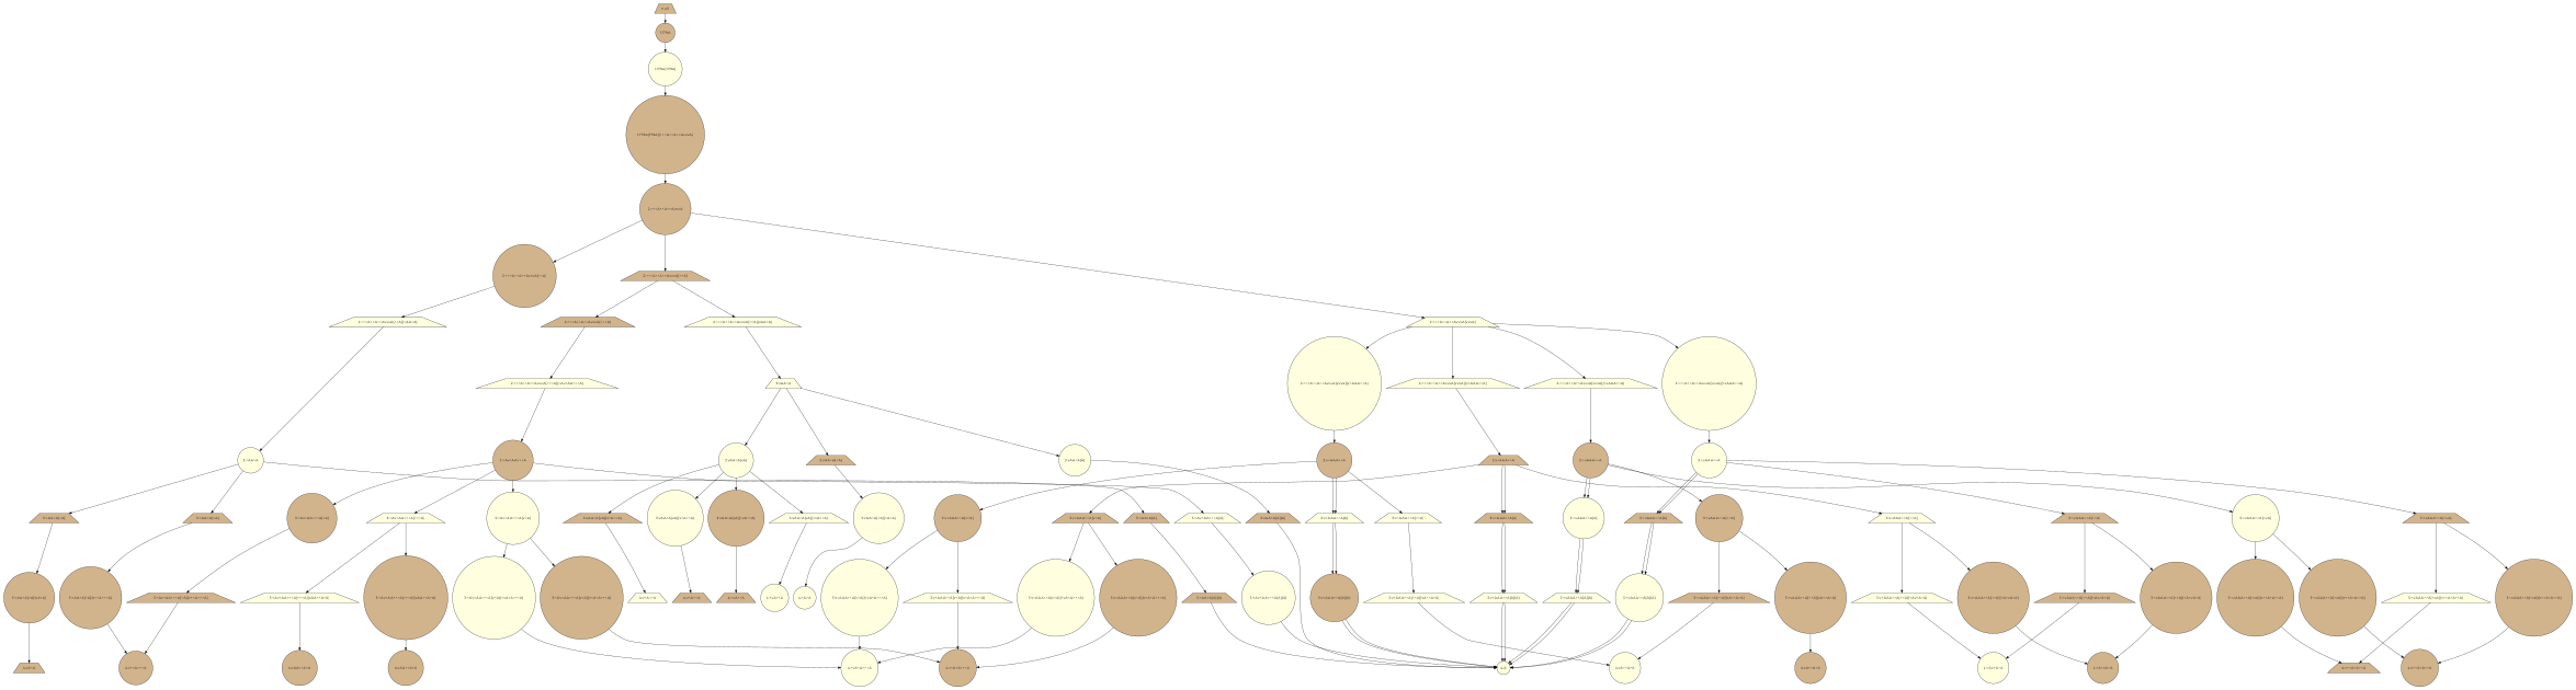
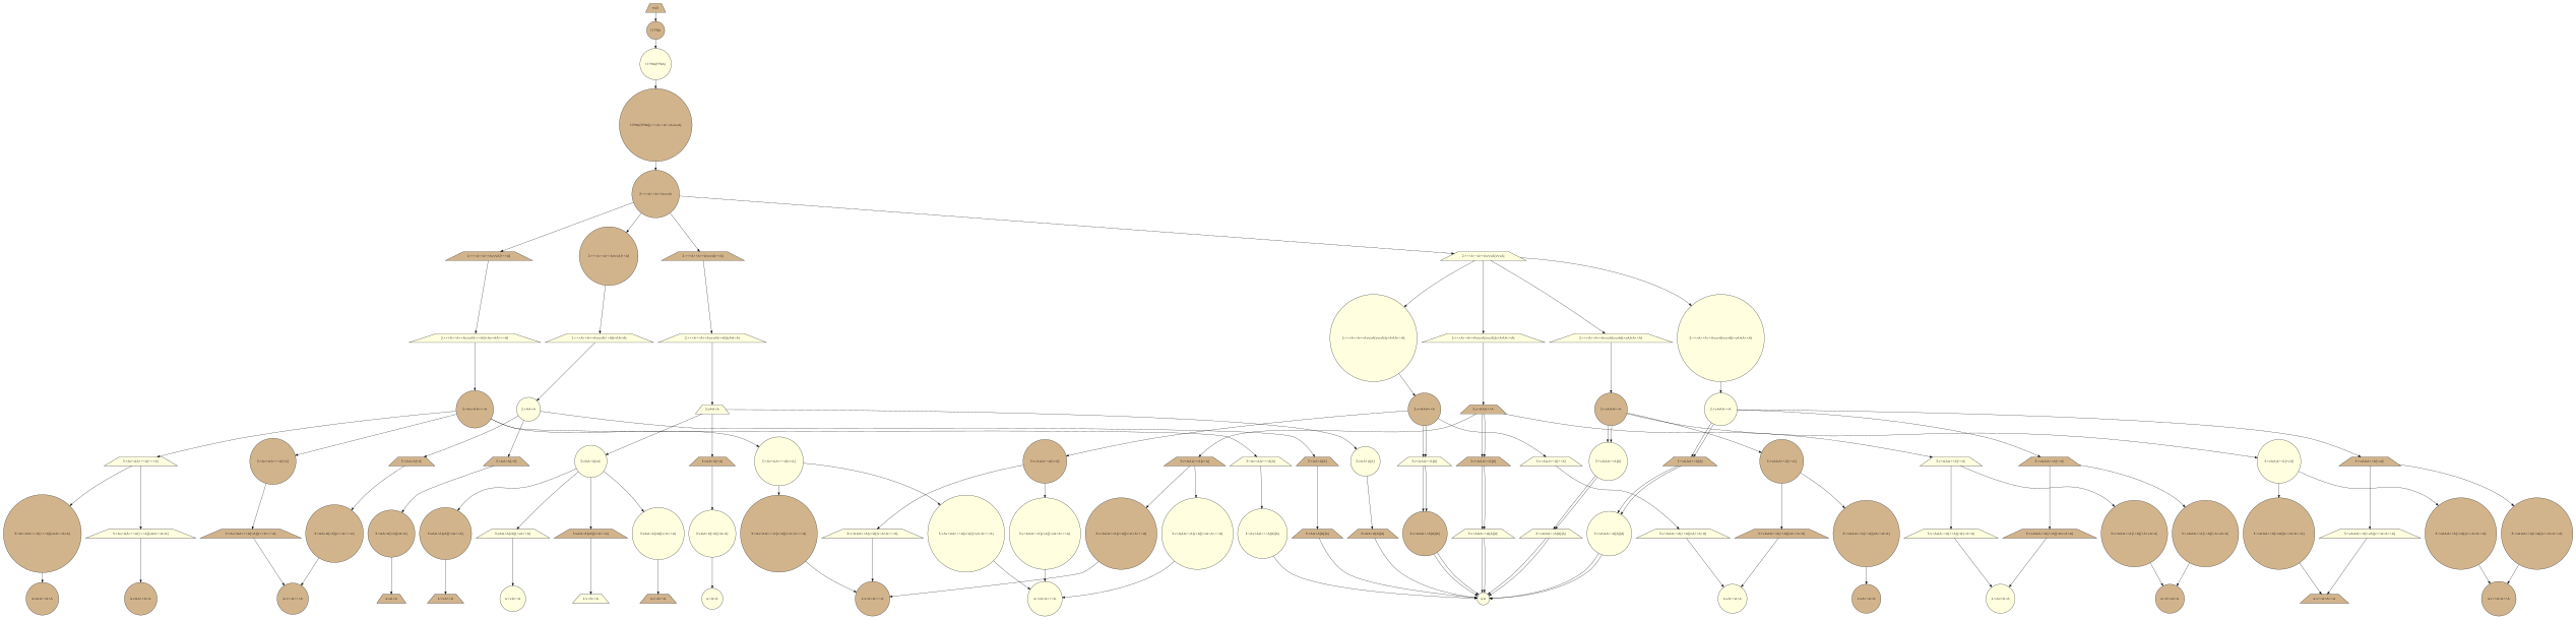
  digraph {
    fontname=Montserrat
    rankdir=TB
    node [fillcolor=tan fontname=Montserrat shape=circle style=filled]
    edge [fontname=Montserrat]
    "1:179A[179A]" [fillcolor=lightyellow]
    "1:179A"
    "1:179A[179A]{^<<A^^A>>AvvvA}"
    "2:^<<A^^A>>AvvvA"
    "2:^<<A^^A>>AvvvA[^<<A]" [shape=trapezium]
    "2:^<<A^^A>>AvvvA[^^A]"
    "2:^<<A^^A>>AvvvA[>>A]" [shape=trapezium]
    "2:^<<A^^A>>AvvvA[vvvA]" [fillcolor=lightyellow shape=trapezium]
    "2:^<<A^^A>>AvvvA[^<<A]{<Av<AA>>^A}" [fillcolor=lightyellow shape=trapezium]
    "2:^<<A^^A>>AvvvA[^^A]{<AA>A}" [fillcolor=lightyellow shape=trapezium]
    "2:^<<A^^A>>AvvvA[>>A]{vAA^A}" [fillcolor=lightyellow shape=trapezium]
    "2:^<<A^^A>>AvvvA[vvvA]{<vAAA^>A}" [fillcolor=lightyellow]
    "2:^<<A^^A>>AvvvA[vvvA]{<vAAA>^A}" [fillcolor=lightyellow shape=trapezium]
    "2:^<<A^^A>>AvvvA[vvvA]{v<AAA^>A}" [fillcolor=lightyellow shape=trapezium]
    "2:^<<A^^A>>AvvvA[vvvA]{v<AAA>^A}" [fillcolor=lightyellow]
    "3:<Av<AA>>^A"
    "3:<Av<AA>>^A[<A]"
    "3:<Av<AA>>^A[v<A]" [fillcolor=lightyellow]
    "3:<Av<AA>>^A[A]" [fillcolor=lightyellow shape=trapezium]
    "3:<Av<AA>>^A[>>^A]" [fillcolor=lightyellow shape=trapezium]
    "3:<Av<AA>>^A[<A]{v<<A>>^A}" [shape=trapezium]
    "3:<Av<AA>>^A[v<A]{<vA<A>>^A}" [fillcolor=lightyellow]
    "3:<Av<AA>>^A[v<A]{v<A<A>>^A}"
    "3:<Av<AA>>^A[A]{A}" [fillcolor=lightyellow]
    "3:<Av<AA>>^A[>>^A]{vAA<^A>A}" [fillcolor=lightyellow shape=trapezium]
    "3:<Av<AA>>^A[>>^A]{vAA^<A>A}"
    "4:v<<A>>^A"
    "4:<vA<A>>^A" [fillcolor=lightyellow]
    "4:v<A<A>>^A"
    "4:A" [fillcolor=lightyellow]
    "4:vAA<^A>A"
    "4:vAA^<A>A"
    "3:<AA>A" [fillcolor=lightyellow]
    "3:<AA>A[<A]" [shape=trapezium]
    "3:<AA>A[A]" [shape=trapezium]
    "3:<AA>A[>A]" [shape=trapezium]
    "3:<AA>A[<A]{v<<A>>^A}"
    "3:<AA>A[A]{A}" [shape=trapezium]
    "3:<AA>A[>A]{vA^A}"
    "4:vA^A" [shape=trapezium]
    "3:vAA^A" [fillcolor=lightyellow shape=trapezium]
    "3:vAA^A[vA]" [fillcolor=lightyellow]
    "3:vAA^A[A]" [fillcolor=lightyellow]
    "3:vAA^A[^A]" [shape=trapezium]
    "3:vAA^A[vA]{<vA^>A}"
    "3:vAA^A[vA]{<vA>^A}" [fillcolor=lightyellow shape=trapezium]
    "3:vAA^A[vA]{v<A^>A}" [shape=trapezium]
    "3:vAA^A[vA]{v<A>^A}" [fillcolor=lightyellow]
    "3:vAA^A[A]{A}" [shape=trapezium]
    "3:vAA^A[^A]{<A>A}" [fillcolor=lightyellow]
    "4:<vA^>A" [shape=trapezium]
    "4:<vA>^A" [fillcolor=lightyellow]
    "4:v<A^>A" [fillcolor=lightyellow shape=trapezium]
    "4:v<A>^A" [shape=trapezium]
    "4:<A>A" [fillcolor=lightyellow]
    "3:<vAAA^>A" [fillcolor=lightyellow]
    "3:<vAAA>^A"
    "3:v<AAA^>A" [shape=trapezium]
    "3:v<AAA>^A"
    "3:<vAAA^>A[<vA]" [shape=trapezium]
    "3:<vAAA^>A[A]" [shape=trapezium]
    "3:<vAAA^>A[^>A]" [shape=trapezium]
    "3:<vAAA^>A[<vA]{v<<A>A^>A}"
    "3:<vAAA^>A[<vA]{v<<A>A>^A}" [fillcolor=lightyellow shape=trapezium]
    "3:<vAAA^>A[A]{A}" [fillcolor=lightyellow]
    "3:<vAAA^>A[^>A]{<Av>A^A}" [shape=trapezium]
    "3:<vAAA^>A[^>A]{<A>vA^A}"
    "4:v<<A>A^>A"
    "4:v<<A>A>^A" [shape=trapezium]
    "4:<Av>A^A" [fillcolor=lightyellow]
    "4:<A>vA^A"
    "3:<vAAA>^A[<vA]" [fillcolor=lightyellow]
    "3:<vAAA>^A[A]" [fillcolor=lightyellow]
    "3:<vAAA>^A[>^A]"
    "3:<vAAA>^A[<vA]{v<<A>A^>A}"
    "3:<vAAA>^A[<vA]{v<<A>A>^A}"
    "3:<vAAA>^A[A]{A}" [fillcolor=lightyellow shape=trapezium]
    "3:<vAAA>^A[>^A]{vA<^A>A}"
    "3:<vAAA>^A[>^A]{vA^<A>A}" [shape=trapezium]
    "4:vA<^A>A"
    "4:vA^<A>A" [fillcolor=lightyellow]
    "3:v<AAA^>A[v<A]" [shape=trapezium]
    "3:v<AAA^>A[A]" [shape=trapezium]
    "3:v<AAA^>A[^>A]" [fillcolor=lightyellow shape=trapezium]
    "3:v<AAA^>A[v<A]{<vA<A>>^A}" [fillcolor=lightyellow]
    "3:v<AAA^>A[v<A]{v<A<A>>^A}"
    "3:v<AAA^>A[A]{A}" [fillcolor=lightyellow shape=trapezium]
    "3:v<AAA^>A[^>A]{<Av>A^A}" [fillcolor=lightyellow shape=trapezium]
    "3:v<AAA^>A[^>A]{<A>vA^A}"
    "3:v<AAA>^A[v<A]"
    "3:v<AAA>^A[A]" [fillcolor=lightyellow shape=trapezium]
    "3:v<AAA>^A[>^A]" [fillcolor=lightyellow shape=trapezium]
    "3:v<AAA>^A[v<A]{<vA<A>>^A}" [fillcolor=lightyellow]
    "3:v<AAA>^A[v<A]{v<A<A>>^A}" [fillcolor=lightyellow shape=trapezium]
    "3:v<AAA>^A[A]{A}"
    "3:v<AAA>^A[>^A]{vA^<A>A}" [fillcolor=lightyellow shape=trapezium]
    null [shape=trapezium]
    "1:179A[179A]" -> "1:179A[179A]{^<<A^^A>>AvvvA}"
    "1:179A" -> "1:179A[179A]"
    "1:179A[179A]{^<<A^^A>>AvvvA}" -> "2:^<<A^^A>>AvvvA"
-   "2:^<<A^^A>>AvvvA[>>A]" -> "2:^<<A^^A>>AvvvA[^<<A]"
+   "2:^<<A^^A>>AvvvA" -> "2:^<<A^^A>>AvvvA[^<<A]"
    "2:^<<A^^A>>AvvvA" -> "2:^<<A^^A>>AvvvA[^^A]"
    "2:^<<A^^A>>AvvvA" -> "2:^<<A^^A>>AvvvA[>>A]"
    "2:^<<A^^A>>AvvvA" -> "2:^<<A^^A>>AvvvA[vvvA]"
    "2:^<<A^^A>>AvvvA[^<<A]" -> "2:^<<A^^A>>AvvvA[^<<A]{<Av<AA>>^A}"
    "2:^<<A^^A>>AvvvA[^^A]" -> "2:^<<A^^A>>AvvvA[^^A]{<AA>A}"
    "2:^<<A^^A>>AvvvA[>>A]" -> "2:^<<A^^A>>AvvvA[>>A]{vAA^A}"
    "2:^<<A^^A>>AvvvA[vvvA]" -> "2:^<<A^^A>>AvvvA[vvvA]{<vAAA^>A}"
    "2:^<<A^^A>>AvvvA[vvvA]" -> "2:^<<A^^A>>AvvvA[vvvA]{<vAAA>^A}"
    "2:^<<A^^A>>AvvvA[vvvA]" -> "2:^<<A^^A>>AvvvA[vvvA]{v<AAA^>A}"
    "2:^<<A^^A>>AvvvA[vvvA]" -> "2:^<<A^^A>>AvvvA[vvvA]{v<AAA>^A}"
    "2:^<<A^^A>>AvvvA[^<<A]{<Av<AA>>^A}" -> "3:<Av<AA>>^A"
    "2:^<<A^^A>>AvvvA[^^A]{<AA>A}" -> "3:<AA>A"
    "2:^<<A^^A>>AvvvA[>>A]{vAA^A}" -> "3:vAA^A"
    "2:^<<A^^A>>AvvvA[vvvA]{<vAAA^>A}" -> "3:<vAAA^>A"
    "2:^<<A^^A>>AvvvA[vvvA]{<vAAA>^A}" -> "3:<vAAA>^A"
    "2:^<<A^^A>>AvvvA[vvvA]{v<AAA^>A}" -> "3:v<AAA^>A"
    "2:^<<A^^A>>AvvvA[vvvA]{v<AAA>^A}" -> "3:v<AAA>^A"
    "3:<Av<AA>>^A" -> "3:<Av<AA>>^A[<A]"
    "3:<Av<AA>>^A" -> "3:<Av<AA>>^A[v<A]"
    "3:<Av<AA>>^A" -> "3:<Av<AA>>^A[A]"
    "3:<Av<AA>>^A" -> "3:<Av<AA>>^A[>>^A]"
    "3:<Av<AA>>^A[<A]" -> "3:<Av<AA>>^A[<A]{v<<A>>^A}"
    "3:<Av<AA>>^A[v<A]" -> "3:<Av<AA>>^A[v<A]{<vA<A>>^A}"
    "3:<Av<AA>>^A[v<A]" -> "3:<Av<AA>>^A[v<A]{v<A<A>>^A}"
    "3:<Av<AA>>^A[A]" -> "3:<Av<AA>>^A[A]{A}"
    "3:<Av<AA>>^A[>>^A]" -> "3:<Av<AA>>^A[>>^A]{vAA<^A>A}"
    "3:<Av<AA>>^A[>>^A]" -> "3:<Av<AA>>^A[>>^A]{vAA^<A>A}"
    "3:<Av<AA>>^A[<A]{v<<A>>^A}" -> "4:v<<A>>^A"
    "3:<Av<AA>>^A[v<A]{<vA<A>>^A}" -> "4:<vA<A>>^A"
    "3:<Av<AA>>^A[v<A]{v<A<A>>^A}" -> "4:v<A<A>>^A"
    "3:<Av<AA>>^A[A]{A}" -> "4:A"
    "3:<Av<AA>>^A[>>^A]{vAA<^A>A}" -> "4:vAA<^A>A"
    "3:<Av<AA>>^A[>>^A]{vAA^<A>A}" -> "4:vAA^<A>A"
    "3:<AA>A" -> "3:<AA>A[<A]"
    "3:<AA>A" -> "3:<AA>A[A]"
    "3:<AA>A" -> "3:<AA>A[>A]"
    "3:<AA>A[<A]" -> "3:<AA>A[<A]{v<<A>>^A}"
    "3:<AA>A[A]" -> "3:<AA>A[A]{A}"
    "3:<AA>A[>A]" -> "3:<AA>A[>A]{vA^A}"
    "3:<AA>A[<A]{v<<A>>^A}" -> "4:v<<A>>^A"
    "3:<AA>A[A]{A}" -> "4:A"
    "3:<AA>A[>A]{vA^A}" -> "4:vA^A"
    "3:vAA^A" -> "3:vAA^A[vA]"
    "3:vAA^A" -> "3:vAA^A[A]"
    "3:vAA^A" -> "3:vAA^A[^A]"
    "3:vAA^A[vA]" -> "3:vAA^A[vA]{<vA^>A}"
    "3:vAA^A[vA]" -> "3:vAA^A[vA]{<vA>^A}"
    "3:vAA^A[vA]" -> "3:vAA^A[vA]{v<A^>A}"
    "3:vAA^A[vA]" -> "3:vAA^A[vA]{v<A>^A}"
    "3:vAA^A[A]" -> "3:vAA^A[A]{A}"
    "3:vAA^A[^A]" -> "3:vAA^A[^A]{<A>A}"
    "3:vAA^A[vA]{<vA^>A}" -> "4:<vA^>A"
    "3:vAA^A[vA]{<vA>^A}" -> "4:<vA>^A"
    "3:vAA^A[vA]{v<A^>A}" -> "4:v<A^>A"
    "3:vAA^A[vA]{v<A>^A}" -> "4:v<A>^A"
    "3:vAA^A[A]{A}" -> "4:A"
    "3:vAA^A[^A]{<A>A}" -> "4:<A>A"
    "3:<vAAA^>A" -> "3:<vAAA^>A[<vA]"
    "3:<vAAA^>A" -> "3:<vAAA^>A[A]"
    "3:<vAAA^>A" -> "3:<vAAA^>A[A]"
    "3:<vAAA^>A" -> "3:<vAAA^>A[^>A]"
    "3:<vAAA>^A" -> "3:<vAAA>^A[<vA]"
    "3:<vAAA>^A" -> "3:<vAAA>^A[A]"
    "3:<vAAA>^A" -> "3:<vAAA>^A[A]"
    "3:<vAAA>^A" -> "3:<vAAA>^A[>^A]"
    "3:v<AAA^>A" -> "3:v<AAA^>A[v<A]"
    "3:v<AAA^>A" -> "3:v<AAA^>A[A]"
    "3:v<AAA^>A" -> "3:v<AAA^>A[A]"
    "3:v<AAA^>A" -> "3:v<AAA^>A[^>A]"
    "3:v<AAA>^A" -> "3:v<AAA>^A[v<A]"
    "3:v<AAA>^A" -> "3:v<AAA>^A[A]"
    "3:v<AAA>^A" -> "3:v<AAA>^A[A]"
    "3:v<AAA>^A" -> "3:v<AAA>^A[>^A]"
    "3:<vAAA^>A[<vA]" -> "3:<vAAA^>A[<vA]{v<<A>A^>A}"
    "3:<vAAA^>A[<vA]" -> "3:<vAAA^>A[<vA]{v<<A>A>^A}"
    "3:<vAAA^>A[A]" -> "3:<vAAA^>A[A]{A}"
    "3:<vAAA^>A[A]" -> "3:<vAAA^>A[A]{A}"
    "3:<vAAA^>A[^>A]" -> "3:<vAAA^>A[^>A]{<Av>A^A}"
    "3:<vAAA^>A[^>A]" -> "3:<vAAA^>A[^>A]{<A>vA^A}"
    "3:<vAAA^>A[<vA]{v<<A>A^>A}" -> "4:v<<A>A^>A"
    "3:<vAAA^>A[<vA]{v<<A>A>^A}" -> "4:v<<A>A>^A"
    "3:<vAAA^>A[A]{A}" -> "4:A"
    "3:<vAAA^>A[A]{A}" -> "4:A"
    "3:<vAAA^>A[^>A]{<Av>A^A}" -> "4:<Av>A^A"
    "3:<vAAA^>A[^>A]{<A>vA^A}" -> "4:<A>vA^A"
    "3:<vAAA>^A[<vA]" -> "3:<vAAA>^A[<vA]{v<<A>A^>A}"
    "3:<vAAA>^A[<vA]" -> "3:<vAAA>^A[<vA]{v<<A>A>^A}"
    "3:<vAAA>^A[A]" -> "3:<vAAA>^A[A]{A}"
    "3:<vAAA>^A[A]" -> "3:<vAAA>^A[A]{A}"
    "3:<vAAA>^A[>^A]" -> "3:<vAAA>^A[>^A]{vA<^A>A}"
    "3:<vAAA>^A[>^A]" -> "3:<vAAA>^A[>^A]{vA^<A>A}"
    "3:<vAAA>^A[<vA]{v<<A>A^>A}" -> "4:v<<A>A^>A"
    "3:<vAAA>^A[<vA]{v<<A>A>^A}" -> "4:v<<A>A>^A"
    "3:<vAAA>^A[A]{A}" -> "4:A"
    "3:<vAAA>^A[A]{A}" -> "4:A"
    "3:<vAAA>^A[>^A]{vA<^A>A}" -> "4:vA<^A>A"
    "3:<vAAA>^A[>^A]{vA^<A>A}" -> "4:vA^<A>A"
    "3:v<AAA^>A[v<A]" -> "3:v<AAA^>A[v<A]{<vA<A>>^A}"
    "3:v<AAA^>A[v<A]" -> "3:v<AAA^>A[v<A]{v<A<A>>^A}"
    "3:v<AAA^>A[A]" -> "3:v<AAA^>A[A]{A}"
    "3:v<AAA^>A[A]" -> "3:v<AAA^>A[A]{A}"
    "3:v<AAA^>A[^>A]" -> "3:v<AAA^>A[^>A]{<Av>A^A}"
    "3:v<AAA^>A[^>A]" -> "3:v<AAA^>A[^>A]{<A>vA^A}"
    "3:v<AAA^>A[v<A]{<vA<A>>^A}" -> "4:<vA<A>>^A"
    "3:v<AAA^>A[v<A]{v<A<A>>^A}" -> "4:v<A<A>>^A"
    "3:v<AAA^>A[A]{A}" -> "4:A"
    "3:v<AAA^>A[A]{A}" -> "4:A"
    "3:v<AAA^>A[^>A]{<Av>A^A}" -> "4:<Av>A^A"
    "3:v<AAA^>A[^>A]{<A>vA^A}" -> "4:<A>vA^A"
    "3:v<AAA>^A[v<A]" -> "3:v<AAA>^A[v<A]{<vA<A>>^A}"
    "3:v<AAA>^A[v<A]" -> "3:v<AAA>^A[v<A]{v<A<A>>^A}"
    "3:v<AAA>^A[A]" -> "3:v<AAA>^A[A]{A}"
    "3:v<AAA>^A[A]" -> "3:v<AAA>^A[A]{A}"
    "3:v<AAA>^A[>^A]" -> "3:v<AAA>^A[>^A]{vA^<A>A}"
    "3:v<AAA>^A[v<A]{<vA<A>>^A}" -> "4:<vA<A>>^A"
    "3:v<AAA>^A[v<A]{v<A<A>>^A}" -> "4:v<A<A>>^A"
    "3:v<AAA>^A[A]{A}" -> "4:A"
    "3:v<AAA>^A[A]{A}" -> "4:A"
    "3:v<AAA>^A[>^A]{vA^<A>A}" -> "4:vA^<A>A"
    null -> "1:179A"
  }
